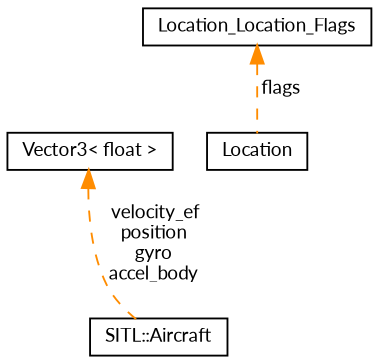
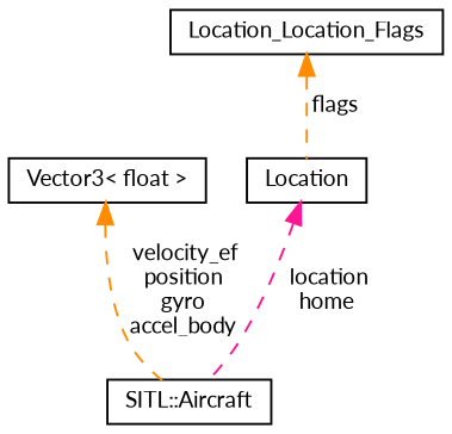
  digraph {
    fontname=Lato
    node [color=black fillcolor=white fontname=Lato fontsize=10 shape=record style=filled]
    edge [color=darkorange dir=back fontname=Lato fontsize=10 labelfontname=Helvetica labelfontsize=10 style=dashed]
    n1 [height=0.2 label="SITL::Aircraft" width=0.4]
    n2 [height=0.2 label="Vector3\< float \>" width=0.4]
    n3 [height=0.2 label=Location width=0.4]
    n4 [height=0.2 label=Location_Location_Flags width=0.4]
    n2 -> n1 [label=" velocity_ef\nposition\ngyro\naccel_body"]
+   n3 -> n1 [color=deeppink label=" location\nhome"]
    n4 -> n3 [label=" flags"]
  }
